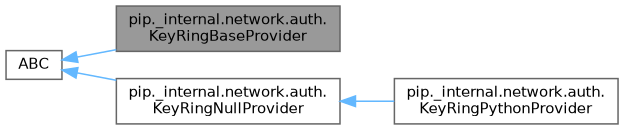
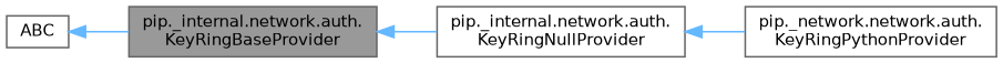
  digraph {
    rankdir=LR
    node [color=gray40 fillcolor=white fontname=Helvetica fontsize=10 shape=box style=filled]
    edge [color=steelblue1 dir=back fontname=Helvetica fontsize=10 labelfontname=Helvetica labelfontsize=10 style=solid]
    n1 [fillcolor=grey60 fontcolor=black height=0.2 label="pip._internal.network.auth.\lKeyRingBaseProvider" width=0.4]
    n2 [height=0.2 label="pip._internal.network.auth.\lKeyRingNullProvider" width=0.4]
-   n3 [height=0.2 label="pip._internal.network.auth.\lKeyRingPythonProvider" width=0.4]
+   n3 [height=0.2 label="pip._network.network.auth.\lKeyRingPythonProvider" width=0.4]
    n4 [height=0.2 label=ABC width=0.4]
-   n4 -> n2
+   n1 -> n2
    n2 -> n3
    n4 -> n1
  }
